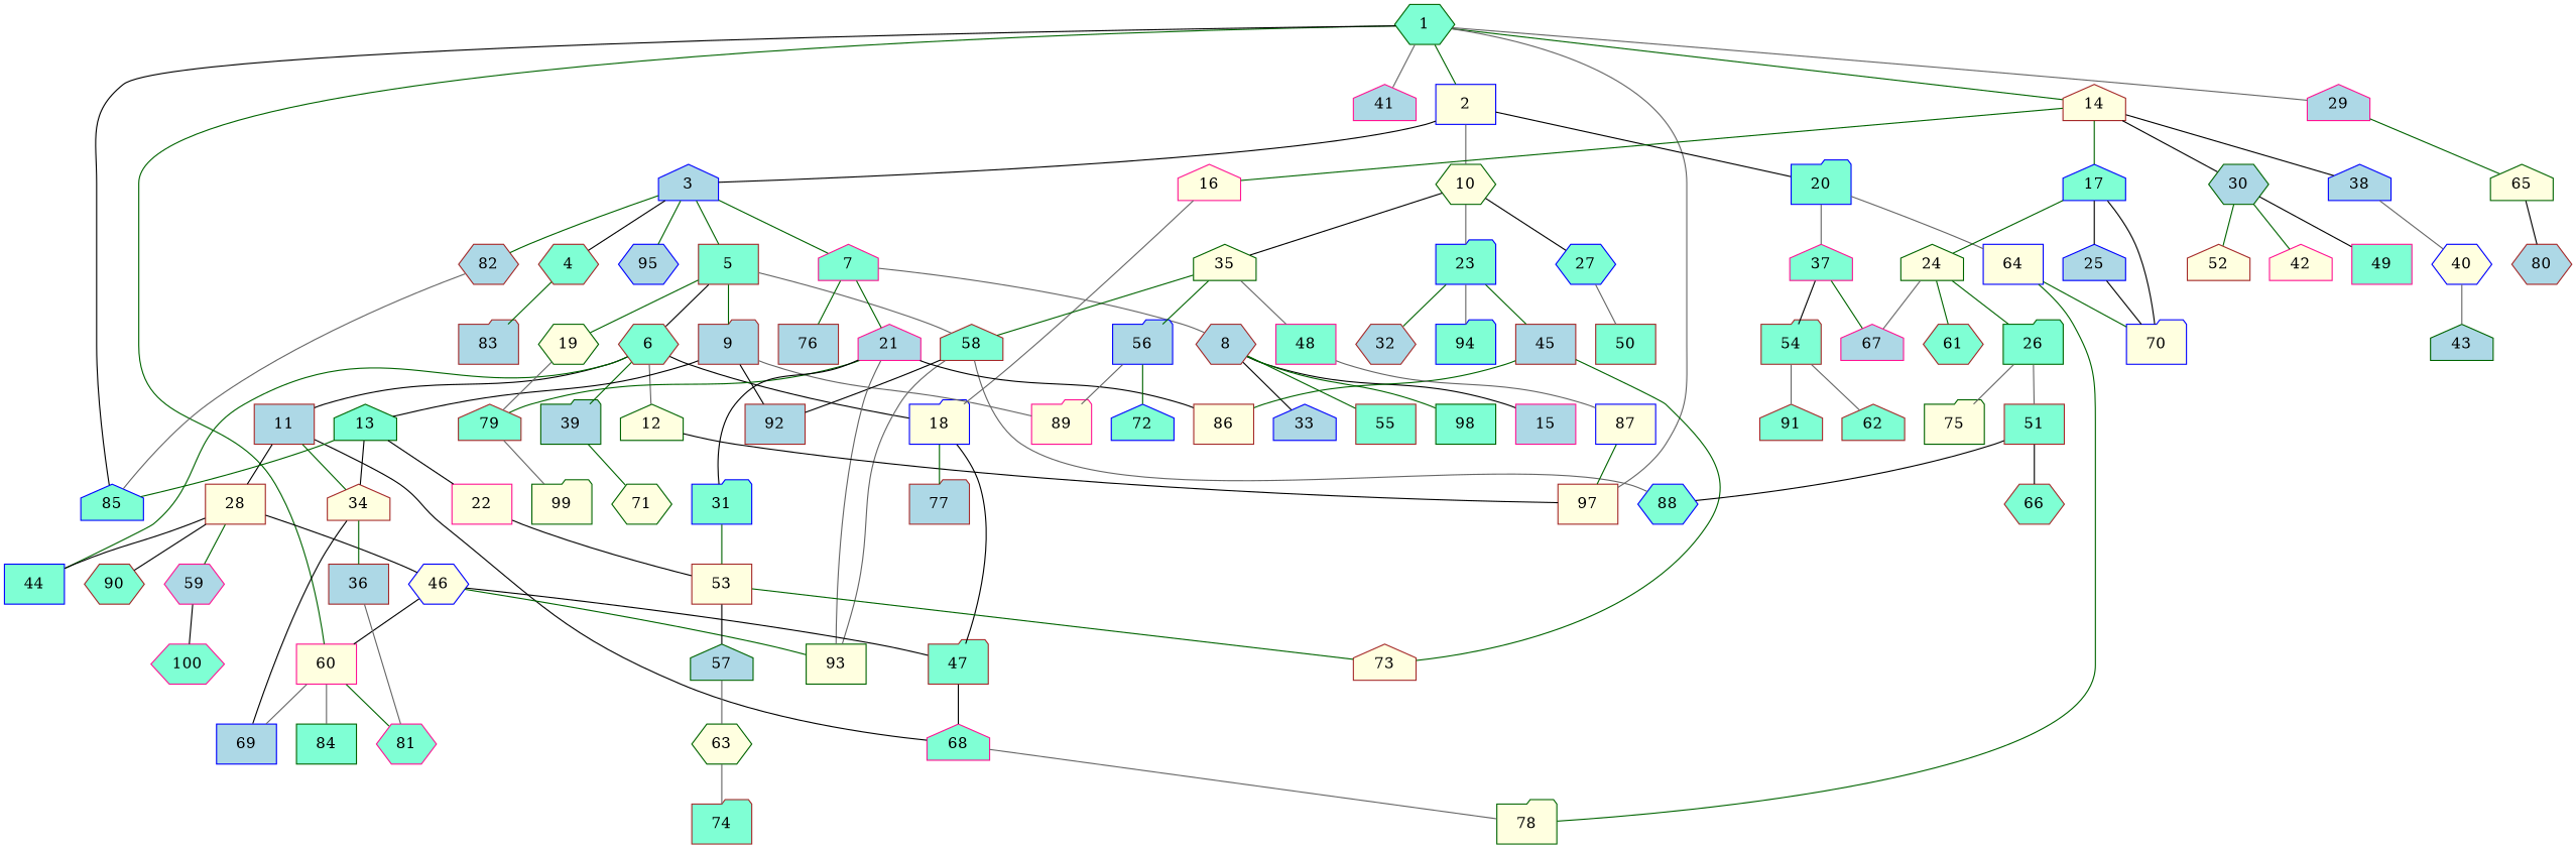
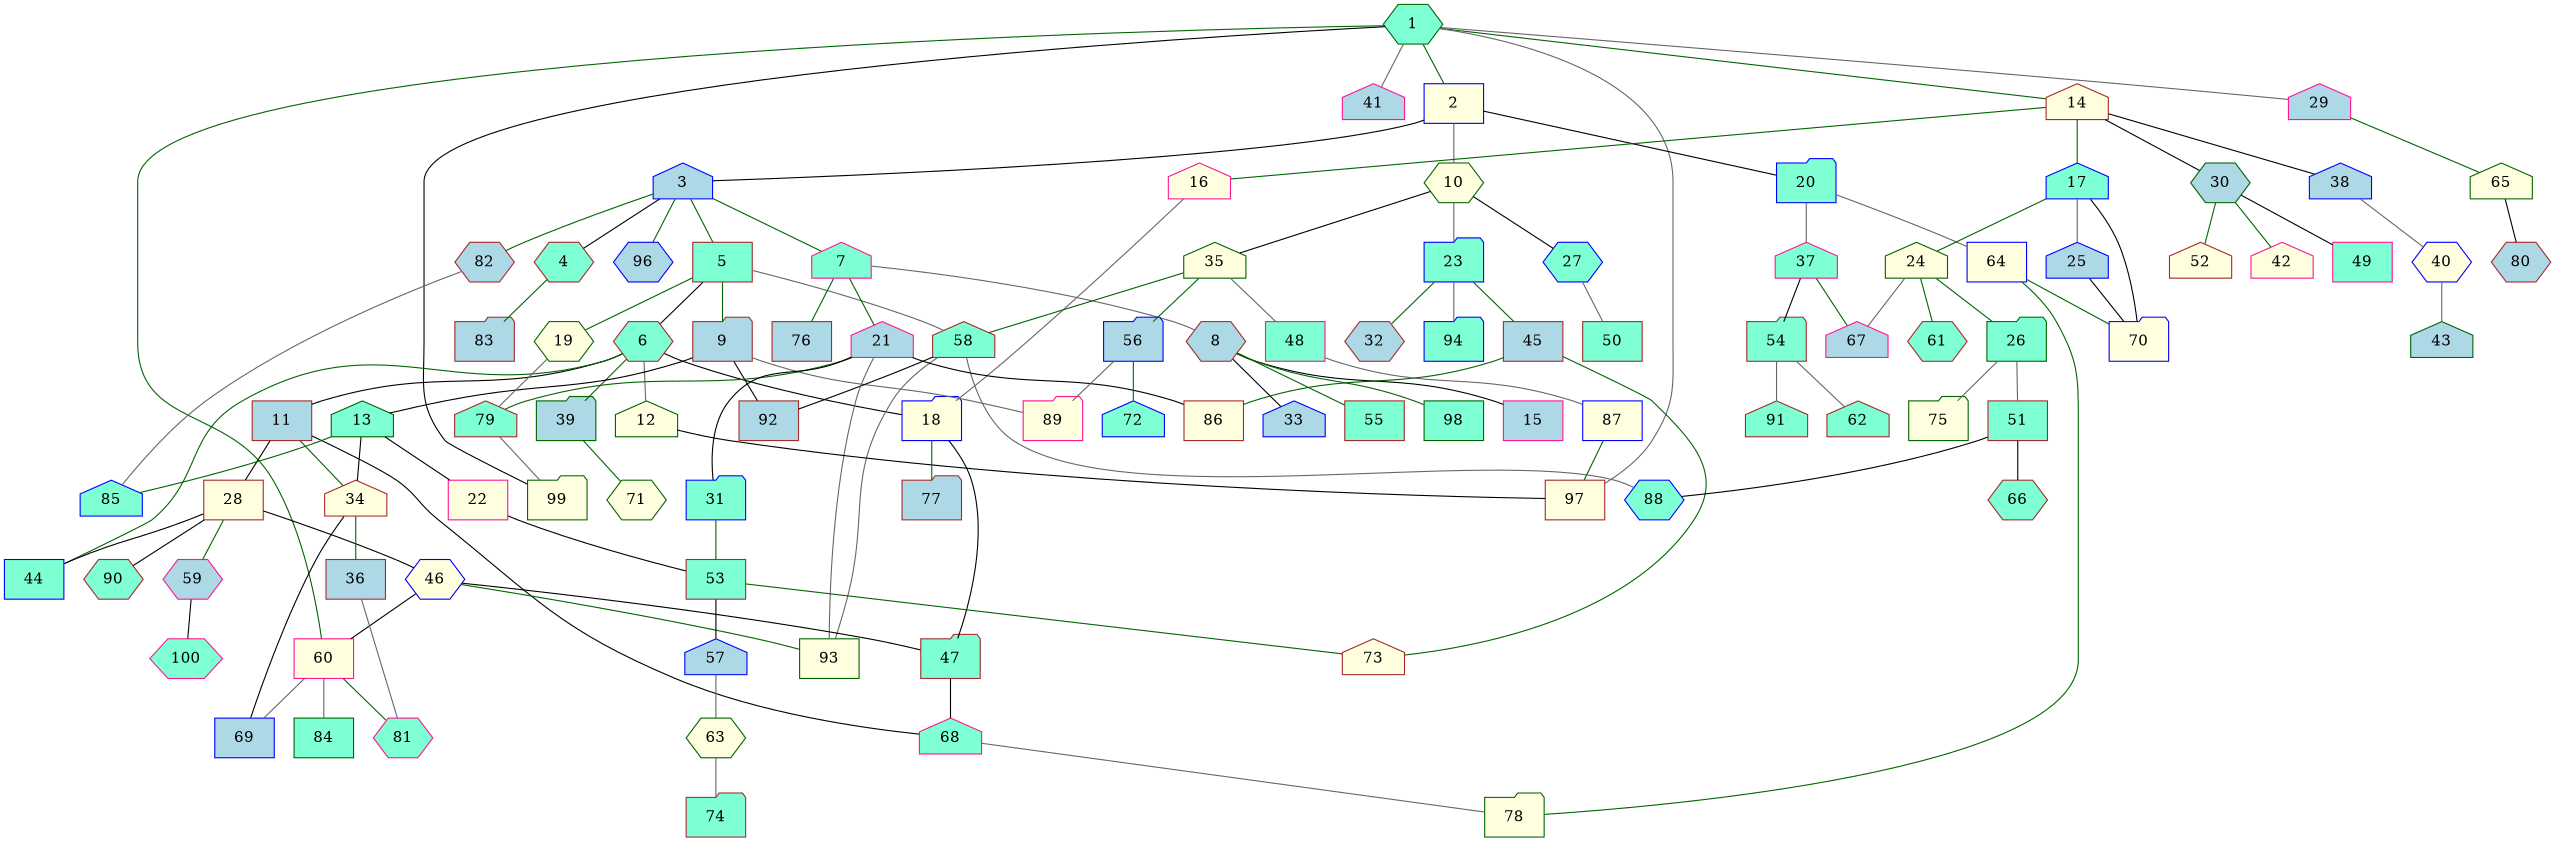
  graph {
    node [color=brown fillcolor=aquamarine shape=house style=filled]
    edge [color=darkgreen]
    1 [color=darkgreen shape=hexagon]
    2 [color=blue fillcolor=lightyellow shape=box]
    14 [fillcolor=lightyellow]
    29 [color=deeppink fillcolor=lightblue]
    41 [color=deeppink fillcolor=lightblue]
    60 [color=deeppink fillcolor=lightyellow shape=box]
    85 [color=blue]
    97 [fillcolor=lightyellow shape=box]
    3 [color=blue fillcolor=lightblue]
    10 [color=darkgreen fillcolor=lightyellow shape=hexagon]
    20 [color=blue shape=folder]
    16 [color=deeppink fillcolor=lightyellow]
    17 [color=blue]
    30 [color=darkgreen fillcolor=lightblue shape=hexagon]
    38 [color=blue fillcolor=lightblue]
    65 [color=darkgreen fillcolor=lightyellow]
    69 [color=blue fillcolor=lightblue shape=box]
    81 [color=deeppink shape=hexagon]
    84 [color=darkgreen shape=box]
    4 [shape=hexagon]
    5 [shape=box]
    7 [color=deeppink]
    82 [fillcolor=lightblue shape=hexagon]
-   96 [color=blue fillcolor=lightblue shape=hexagon label=95]
+   96 [color=blue fillcolor=lightblue shape=hexagon]
    23 [color=blue shape=folder]
    27 [color=blue shape=hexagon]
    35 [color=darkgreen fillcolor=lightyellow]
    37 [color=deeppink]
    64 [color=blue fillcolor=lightyellow shape=box]
    83 [fillcolor=lightblue shape=folder]
    6 [shape=hexagon]
    9 [fillcolor=lightblue shape=folder]
    19 [color=darkgreen fillcolor=lightyellow shape=hexagon]
    58
    21 [color=deeppink fillcolor=lightblue]
    8 [fillcolor=lightblue shape=hexagon]
    76 [fillcolor=lightblue shape=box]
    79
    31 [color=blue shape=folder]
    86 [fillcolor=lightyellow shape=box]
    93 [color=darkgreen fillcolor=lightyellow shape=box]
    11 [fillcolor=lightblue shape=box]
    12 [color=darkgreen fillcolor=lightyellow]
    18 [color=blue fillcolor=lightyellow shape=folder]
    39 [color=darkgreen fillcolor=lightblue shape=folder]
    44 [color=blue shape=box]
    13 [color=darkgreen]
    89 [color=deeppink fillcolor=lightyellow shape=folder]
    92 [fillcolor=lightblue shape=box]
    88 [color=blue shape=hexagon]
    28 [fillcolor=lightyellow shape=box]
    34 [fillcolor=lightyellow]
    68 [color=deeppink]
    47 [shape=folder]
    77 [fillcolor=lightblue shape=folder]
    71 [color=darkgreen fillcolor=lightyellow shape=hexagon]
    15 [color=deeppink fillcolor=lightblue shape=box]
    33 [color=blue fillcolor=lightblue]
    55 [shape=box]
    98 [color=darkgreen shape=box]
    22 [color=deeppink fillcolor=lightyellow shape=box]
    32 [fillcolor=lightblue shape=hexagon]
    45 [fillcolor=lightblue shape=box]
    94 [color=blue shape=folder]
    50 [shape=box]
    48 [color=deeppink shape=box]
    56 [color=blue fillcolor=lightblue shape=folder]
    46 [color=blue fillcolor=lightyellow shape=hexagon]
    59 [color=deeppink fillcolor=lightblue shape=hexagon]
    90 [shape=hexagon]
    36 [fillcolor=lightblue shape=box]
    78 [color=darkgreen fillcolor=lightyellow shape=folder]
-   53 [fillcolor=lightyellow shape=box]
+   53 [shape=box]
    24 [color=darkgreen fillcolor=lightyellow]
    25 [color=blue fillcolor=lightblue]
    70 [color=blue fillcolor=lightyellow shape=folder]
    42 [color=deeppink fillcolor=lightyellow]
    49 [color=deeppink shape=box]
    52 [fillcolor=lightyellow]
    40 [color=blue fillcolor=lightyellow shape=hexagon]
    26 [color=darkgreen shape=folder]
    61 [shape=hexagon]
    67 [color=deeppink fillcolor=lightblue]
    99 [color=darkgreen fillcolor=lightyellow shape=folder]
    54 [shape=folder]
    73 [fillcolor=lightyellow]
-   57 [color=darkgreen fillcolor=lightblue]
+   57 [color=blue fillcolor=lightblue]
    51 [shape=box]
    75 [color=darkgreen fillcolor=lightyellow shape=folder]
    66 [shape=hexagon]
    100 [color=deeppink shape=hexagon]
    80 [fillcolor=lightblue shape=hexagon]
    87 [color=blue fillcolor=lightyellow shape=box]
    72 [color=blue]
    62
    91
    43 [color=darkgreen fillcolor=lightblue]
    63 [color=darkgreen fillcolor=lightyellow shape=hexagon]
    74 [shape=folder]
    1 -- 2
    1 -- 14
    1 -- 29 [color=gray40]
    1 -- 41 [color=gray40]
    1 -- 60
-   1 -- 85 [color=black]
+   1 -- 99 [color=black]
    1 -- 97 [color=gray40]
    2 -- 3 [color=black]
    2 -- 10 [color=gray40]
    2 -- 20 [color=black]
    14 -- 16
    14 -- 17
    14 -- 30 [color=black]
    14 -- 38 [color=black]
    29 -- 65
    60 -- 69 [color=gray40]
    60 -- 81
    60 -- 84 [color=gray40]
    3 -- 4 [color=black]
    3 -- 5
    3 -- 7
    3 -- 82
    3 -- 96
    10 -- 23 [color=gray40]
    10 -- 27 [color=black]
    10 -- 35 [color=black]
    20 -- 37 [color=gray40]
    20 -- 64 [color=gray40]
    16 -- 18 [color=gray40]
    17 -- 24
-   17 -- 25 [color=black]
+   17 -- 25 [color=gray40]
    17 -- 70 [color=black]
    30 -- 42
    30 -- 49 [color=black]
    30 -- 52
    38 -- 40 [color=gray40]
    65 -- 80 [color=black]
    4 -- 83
    5 -- 6 [color=black]
    5 -- 9
    5 -- 19
    5 -- 58 [color=gray40]
    7 -- 21
    7 -- 8 [color=gray40]
    7 -- 76
    82 -- 85 [color=gray40]
    23 -- 32
    23 -- 45
    23 -- 94 [color=gray40]
    27 -- 50 [color=gray40]
    35 -- 58
    35 -- 48 [color=gray40]
    35 -- 56
    37 -- 67
    37 -- 54 [color=black]
    64 -- 78
    64 -- 70
    6 -- 11 [color=black]
    6 -- 12 [color=gray40]
    6 -- 18 [color=black]
    6 -- 39
    6 -- 44
    9 -- 13 [color=black]
    9 -- 89 [color=gray40]
    9 -- 92 [color=black]
    19 -- 79 [color=gray40]
    58 -- 93 [color=gray40]
    58 -- 92 [color=black]
    58 -- 88 [color=gray40]
    21 -- 79
    21 -- 31 [color=black]
    21 -- 86 [color=black]
    21 -- 93 [color=gray40]
    8 -- 15 [color=black]
    8 -- 33 [color=black]
    8 -- 55
    8 -- 98
    79 -- 99 [color=gray40]
    31 -- 53
    11 -- 28 [color=black]
    11 -- 34
    11 -- 68 [color=black]
    12 -- 97 [color=black]
    18 -- 47 [color=black]
    18 -- 77
    39 -- 71
    13 -- 85
    13 -- 34 [color=black]
    13 -- 22 [color=black]
    28 -- 44 [color=black]
    28 -- 46 [color=black]
    28 -- 59
    28 -- 90 [color=black]
    34 -- 69 [color=black]
    34 -- 36
    68 -- 78 [color=gray40]
    47 -- 68 [color=black]
    22 -- 53 [color=black]
    45 -- 86
    45 -- 73
    48 -- 87 [color=gray40]
    56 -- 89 [color=gray40]
    56 -- 72
    46 -- 60 [color=black]
    46 -- 93
    46 -- 47 [color=black]
    59 -- 100 [color=black]
    36 -- 81 [color=gray40]
    53 -- 73
    53 -- 57 [color=black]
    24 -- 26
    24 -- 61
    24 -- 67 [color=gray40]
    25 -- 70 [color=black]
    40 -- 43 [color=gray40]
    26 -- 51 [color=gray40]
    26 -- 75 [color=gray40]
    54 -- 62 [color=gray40]
    54 -- 91 [color=gray40]
    57 -- 63 [color=gray40]
    51 -- 88 [color=black]
    51 -- 66 [color=black]
    87 -- 97
    63 -- 74 [color=gray40]
  }
